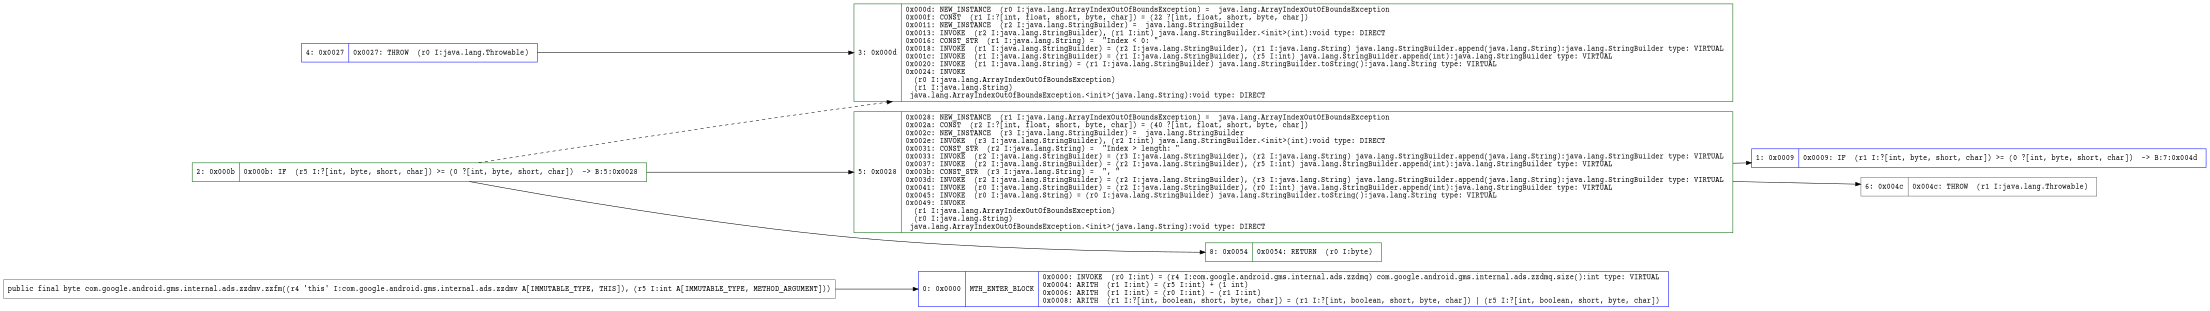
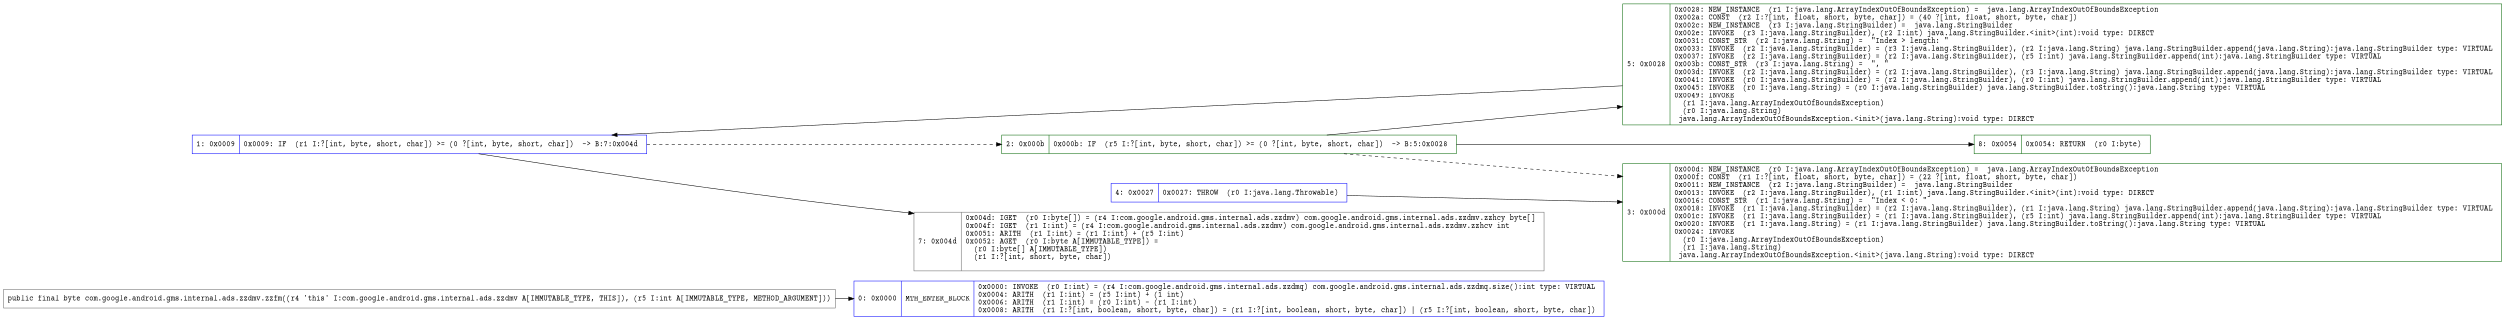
  digraph {
    fontname="Courier Prime"
    rankdir=LR
    node [color=darkgreen fontname="Courier Prime" shape=record]
    edge [fontname="Courier Prime"]
    n1 [color=blue label="{0\:\ 0x0000|MTH_ENTER_BLOCK\l|0x0000: INVOKE  (r0 I:int) = (r4 I:com.google.android.gms.internal.ads.zzdmq) com.google.android.gms.internal.ads.zzdmq.size():int type: VIRTUAL \l0x0004: ARITH  (r1 I:int) = (r5 I:int) + (1 int) \l0x0006: ARITH  (r1 I:int) = (r0 I:int) \- (r1 I:int) \l0x0008: ARITH  (r1 I:?[int, boolean, short, byte, char]) = (r1 I:?[int, boolean, short, byte, char]) \| (r5 I:?[int, boolean, short, byte, char]) \l}"]
    n2 [color=blue label="{1\:\ 0x0009|0x0009: IF  (r1 I:?[int, byte, short, char]) \>= (0 ?[int, byte, short, char])  \-\> B:7:0x004d \l}"]
    n3 [label="{2\:\ 0x000b|0x000b: IF  (r5 I:?[int, byte, short, char]) \>= (0 ?[int, byte, short, char])  \-\> B:5:0x0028 \l}"]
+   n4 [color=gray40 label="{7\:\ 0x004d|0x004d: IGET  (r0 I:byte[]) = (r4 I:com.google.android.gms.internal.ads.zzdmv) com.google.android.gms.internal.ads.zzdmv.zzhcy byte[] \l0x004f: IGET  (r1 I:int) = (r4 I:com.google.android.gms.internal.ads.zzdmv) com.google.android.gms.internal.ads.zzdmv.zzhcv int \l0x0051: ARITH  (r1 I:int) = (r1 I:int) + (r5 I:int) \l0x0052: AGET  (r0 I:byte A[IMMUTABLE_TYPE]) = \l  (r0 I:byte[] A[IMMUTABLE_TYPE])\l  (r1 I:?[int, short, byte, char])\l \l}"]
    n5 [label="{3\:\ 0x000d|0x000d: NEW_INSTANCE  (r0 I:java.lang.ArrayIndexOutOfBoundsException) =  java.lang.ArrayIndexOutOfBoundsException \l0x000f: CONST  (r1 I:?[int, float, short, byte, char]) = (22 ?[int, float, short, byte, char]) \l0x0011: NEW_INSTANCE  (r2 I:java.lang.StringBuilder) =  java.lang.StringBuilder \l0x0013: INVOKE  (r2 I:java.lang.StringBuilder), (r1 I:int) java.lang.StringBuilder.\<init\>(int):void type: DIRECT \l0x0016: CONST_STR  (r1 I:java.lang.String) =  \"Index \< 0: \" \l0x0018: INVOKE  (r1 I:java.lang.StringBuilder) = (r2 I:java.lang.StringBuilder), (r1 I:java.lang.String) java.lang.StringBuilder.append(java.lang.String):java.lang.StringBuilder type: VIRTUAL \l0x001c: INVOKE  (r1 I:java.lang.StringBuilder) = (r1 I:java.lang.StringBuilder), (r5 I:int) java.lang.StringBuilder.append(int):java.lang.StringBuilder type: VIRTUAL \l0x0020: INVOKE  (r1 I:java.lang.String) = (r1 I:java.lang.StringBuilder) java.lang.StringBuilder.toString():java.lang.String type: VIRTUAL \l0x0024: INVOKE  \l  (r0 I:java.lang.ArrayIndexOutOfBoundsException)\l  (r1 I:java.lang.String)\l java.lang.ArrayIndexOutOfBoundsException.\<init\>(java.lang.String):void type: DIRECT \l}"]
    n6 [label="{5\:\ 0x0028|0x0028: NEW_INSTANCE  (r1 I:java.lang.ArrayIndexOutOfBoundsException) =  java.lang.ArrayIndexOutOfBoundsException \l0x002a: CONST  (r2 I:?[int, float, short, byte, char]) = (40 ?[int, float, short, byte, char]) \l0x002c: NEW_INSTANCE  (r3 I:java.lang.StringBuilder) =  java.lang.StringBuilder \l0x002e: INVOKE  (r3 I:java.lang.StringBuilder), (r2 I:int) java.lang.StringBuilder.\<init\>(int):void type: DIRECT \l0x0031: CONST_STR  (r2 I:java.lang.String) =  \"Index \> length: \" \l0x0033: INVOKE  (r2 I:java.lang.StringBuilder) = (r3 I:java.lang.StringBuilder), (r2 I:java.lang.String) java.lang.StringBuilder.append(java.lang.String):java.lang.StringBuilder type: VIRTUAL \l0x0037: INVOKE  (r2 I:java.lang.StringBuilder) = (r2 I:java.lang.StringBuilder), (r5 I:int) java.lang.StringBuilder.append(int):java.lang.StringBuilder type: VIRTUAL \l0x003b: CONST_STR  (r3 I:java.lang.String) =  \", \" \l0x003d: INVOKE  (r2 I:java.lang.StringBuilder) = (r2 I:java.lang.StringBuilder), (r3 I:java.lang.String) java.lang.StringBuilder.append(java.lang.String):java.lang.StringBuilder type: VIRTUAL \l0x0041: INVOKE  (r0 I:java.lang.StringBuilder) = (r2 I:java.lang.StringBuilder), (r0 I:int) java.lang.StringBuilder.append(int):java.lang.StringBuilder type: VIRTUAL \l0x0045: INVOKE  (r0 I:java.lang.String) = (r0 I:java.lang.StringBuilder) java.lang.StringBuilder.toString():java.lang.String type: VIRTUAL \l0x0049: INVOKE  \l  (r1 I:java.lang.ArrayIndexOutOfBoundsException)\l  (r0 I:java.lang.String)\l java.lang.ArrayIndexOutOfBoundsException.\<init\>(java.lang.String):void type: DIRECT \l}"]
    n7 [label="{8\:\ 0x0054|0x0054: RETURN  (r0 I:byte) \l}"]
-   n8 [color=gray40 label="{6\:\ 0x004c|0x004c: THROW  (r1 I:java.lang.Throwable) \l}"]
    n9 [color=blue label="{4\:\ 0x0027|0x0027: THROW  (r0 I:java.lang.Throwable) \l}"]
    n10 [color=gray40 label="{public final byte com.google.android.gms.internal.ads.zzdmv.zzfm((r4 'this' I:com.google.android.gms.internal.ads.zzdmv A[IMMUTABLE_TYPE, THIS]), (r5 I:int A[IMMUTABLE_TYPE, METHOD_ARGUMENT])) }"]
+   n2 -> n3 [style=dashed]
+   n2 -> n4
    n3 -> n5 [style=dashed]
    n3 -> n6
    n3 -> n7
    n6 -> n2
-   n6 -> n8
    n9 -> n5
    n10 -> n1
  }
